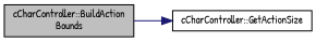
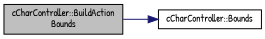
  digraph {
    rankdir=LR
    fontname="Patrick Hand"
    node [color=black fontname="Patrick Hand" fontsize=10 shape=record style=filled]
    n1 [fillcolor=grey75 fontcolor=black height=0.2 label="cCharController::BuildAction\lBounds" width=0.4]
-   n2 [fillcolor=white height=0.2 label="cCharController::GetActionSize" width=0.4]
+   n2 [fillcolor=white height=0.2 label="cCharController::Bounds" width=0.4]
    n1 -> n2 [color=midnightblue fontname="Patrick Hand" fontsize=10 labelfontname=Helvetica labelfontsize=10 style=solid]
  }
